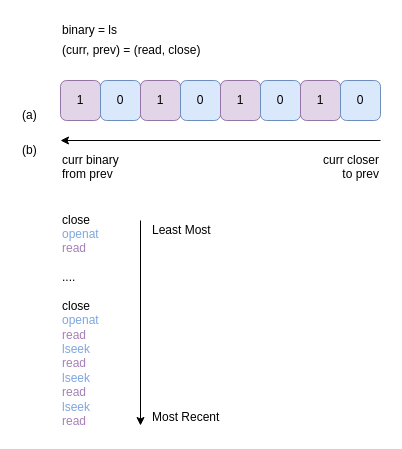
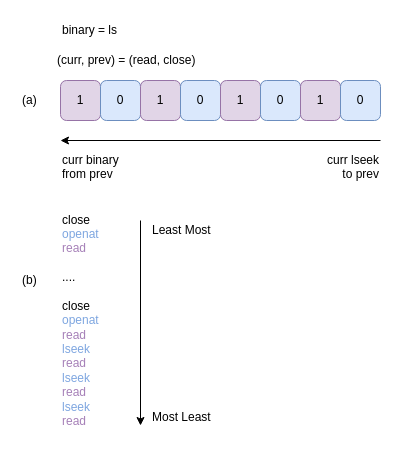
  <mxCell id="0" />
  <mxCell id="1" parent="0" />
  <mxCell id="2" value="1" style="rounded=1;whiteSpace=wrap;html=1;fillColor=#e1d5e7;strokeColor=#9673a6;" parent="1" vertex="1"><mxGeometry x="60" y="80" width="40" height="40" as="geometry" /></mxCell>
  <mxCell id="3" value="0" style="rounded=1;whiteSpace=wrap;html=1;fillColor=#dae8fc;strokeColor=#6c8ebf;" parent="1" vertex="1"><mxGeometry x="100" y="80" width="40" height="40" as="geometry" /></mxCell>
  <mxCell id="4" value="1" style="rounded=1;whiteSpace=wrap;html=1;fillColor=#e1d5e7;strokeColor=#9673a6;" parent="1" vertex="1"><mxGeometry x="140" y="80" width="40" height="40" as="geometry" /></mxCell>
  <mxCell id="5" value="0" style="rounded=1;whiteSpace=wrap;html=1;fillColor=#dae8fc;strokeColor=#6c8ebf;" parent="1" vertex="1"><mxGeometry x="180" y="80" width="40" height="40" as="geometry" /></mxCell>
  <mxCell id="6" value="1" style="rounded=1;whiteSpace=wrap;html=1;fillColor=#e1d5e7;strokeColor=#9673a6;" parent="1" vertex="1"><mxGeometry x="220" y="80" width="40" height="40" as="geometry" /></mxCell>
  <mxCell id="7" value="0" style="rounded=1;whiteSpace=wrap;html=1;fillColor=#dae8fc;strokeColor=#6c8ebf;" parent="1" vertex="1"><mxGeometry x="260" y="80" width="40" height="40" as="geometry" /></mxCell>
  <mxCell id="8" value="1" style="rounded=1;whiteSpace=wrap;html=1;fillColor=#e1d5e7;strokeColor=#9673a6;" parent="1" vertex="1"><mxGeometry x="300" y="80" width="40" height="40" as="geometry" /></mxCell>
  <mxCell id="9" value="0" style="rounded=1;whiteSpace=wrap;html=1;fillColor=#dae8fc;strokeColor=#6c8ebf;" parent="1" vertex="1"><mxGeometry x="340" y="80" width="40" height="40" as="geometry" /></mxCell>
  <mxCell id="10" value="" style="endArrow=classic;html=1;startArrow=none;startFill=0;endFill=1;" parent="1" edge="1"><mxGeometry width="50" height="50" relative="1" as="geometry"><mxPoint x="380" y="140" as="sourcePoint" /><mxPoint x="60" y="140" as="targetPoint" /></mxGeometry></mxCell>
- <mxCell id="11" value="curr closer&lt;br&gt;to prev" style="text;html=1;resizable=0;points=[];autosize=1;align=right;verticalAlign=top;spacingTop=-4;" parent="1" vertex="1"><mxGeometry x="300" y="150" width="80" height="30" as="geometry" /></mxCell>
+ <mxCell id="11" value="curr lseek&lt;br&gt;to prev" style="text;html=1;resizable=0;points=[];autosize=1;align=right;verticalAlign=top;spacingTop=-4;" parent="1" vertex="1"><mxGeometry x="300" y="150" width="80" height="30" as="geometry" /></mxCell>
  <mxCell id="12" value="curr binary&lt;br&gt;from prev" style="text;html=1;resizable=0;points=[];autosize=1;align=left;verticalAlign=top;spacingTop=-4;" parent="1" vertex="1"><mxGeometry x="60" y="150" width="80" height="30" as="geometry" /></mxCell>
- <mxCell id="13" value="(curr, prev) = (read, close)" style="text;html=1;resizable=0;points=[];autosize=1;align=left;verticalAlign=top;spacingTop=-4;" parent="1" vertex="1"><mxGeometry x="60" y="40" width="180" height="20" as="geometry" /></mxCell>
+ <mxCell id="13" value="(curr, prev) = (read, close)" style="text;html=1;resizable=0;points=[];autosize=1;align=left;verticalAlign=top;spacingTop=-4;" parent="1" vertex="1"><mxGeometry x="55" y="50" width="180" height="20" as="geometry" /></mxCell>
  <mxCell id="14" value="binary = ls" style="text;html=1;resizable=0;points=[];autosize=1;align=left;verticalAlign=top;spacingTop=-4;" parent="1" vertex="1"><mxGeometry x="60" y="20" width="80" height="20" as="geometry" /></mxCell>
- <mxCell id="15" value="(a)" style="text;html=1;resizable=0;points=[];autosize=1;align=left;verticalAlign=top;spacingTop=-4;" parent="1" vertex="1"><mxGeometry x="20" y="105" width="30" height="20" as="geometry" /></mxCell>
- <mxCell id="16" value="(b)" style="text;html=1;resizable=0;points=[];autosize=1;align=left;verticalAlign=top;spacingTop=-4;" parent="1" vertex="1"><mxGeometry x="20" y="140" width="30" height="20" as="geometry" /></mxCell>
+ <mxCell id="15" value="(a)" style="text;html=1;resizable=0;points=[];autosize=1;align=left;verticalAlign=top;spacingTop=-4;" parent="1" vertex="1"><mxGeometry x="20" y="90" width="30" height="20" as="geometry" /></mxCell>
+ <mxCell id="16" value="(b)" style="text;html=1;resizable=0;points=[];autosize=1;align=left;verticalAlign=top;spacingTop=-4;" parent="1" vertex="1"><mxGeometry x="20" y="270" width="30" height="20" as="geometry" /></mxCell>
  <mxCell id="17" value="close&lt;br&gt;&lt;font color=&quot;#7ea6e0&quot;&gt;openat&lt;/font&gt;&lt;br&gt;&lt;font color=&quot;#a680b8&quot;&gt;read&lt;/font&gt;&lt;br&gt;&lt;br&gt;....&lt;br&gt;&lt;br&gt;close&lt;br&gt;&lt;font color=&quot;#7ea6e0&quot;&gt;openat&lt;/font&gt;&lt;br&gt;&lt;font color=&quot;#a680b8&quot;&gt;read&lt;/font&gt;&lt;br&gt;&lt;font color=&quot;#7ea6e0&quot;&gt;lseek&lt;/font&gt;&lt;br&gt;&lt;font color=&quot;#a680b8&quot;&gt;read&lt;/font&gt;&lt;br&gt;&lt;font color=&quot;#7ea6e0&quot;&gt;lseek&lt;/font&gt;&lt;br&gt;&lt;font color=&quot;#a680b8&quot;&gt;read&lt;/font&gt;&lt;br&gt;&lt;font color=&quot;#7ea6e0&quot;&gt;lseek&lt;/font&gt;&lt;br&gt;&lt;font color=&quot;#a680b8&quot;&gt;read&lt;/font&gt;" style="text;html=1;strokeColor=none;fillColor=none;align=left;verticalAlign=middle;whiteSpace=wrap;rounded=0;" parent="1" vertex="1"><mxGeometry x="60" y="310" width="40" height="20" as="geometry" /></mxCell>
  <mxCell id="18" value="" style="endArrow=classic;html=1;endFill=1;startArrow=none;startFill=0;" parent="1" edge="1"><mxGeometry width="50" height="50" relative="1" as="geometry"><mxPoint x="140" y="220" as="sourcePoint" /><mxPoint x="140" y="425" as="targetPoint" /></mxGeometry></mxCell>
- <mxCell id="19" value="Most Recent" style="text;html=1;resizable=0;points=[];autosize=1;align=left;verticalAlign=top;spacingTop=-4;" parent="1" vertex="1"><mxGeometry x="150" y="407" width="90" height="20" as="geometry" /></mxCell>
+ <mxCell id="19" value="Most Least" style="text;html=1;resizable=0;points=[];autosize=1;align=left;verticalAlign=top;spacingTop=-4;" parent="1" vertex="1"><mxGeometry x="150" y="407" width="90" height="20" as="geometry" /></mxCell>
  <mxCell id="20" value="Least Most" style="text;html=1;resizable=0;points=[];autosize=1;align=left;verticalAlign=top;spacingTop=-4;" parent="1" vertex="1"><mxGeometry x="150" y="220" width="90" height="20" as="geometry" /></mxCell>
